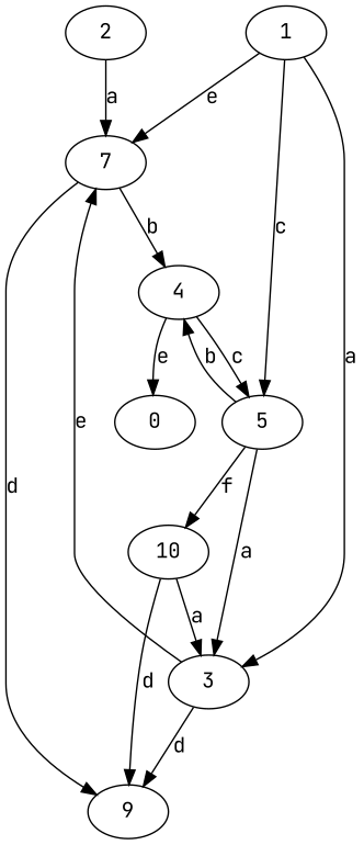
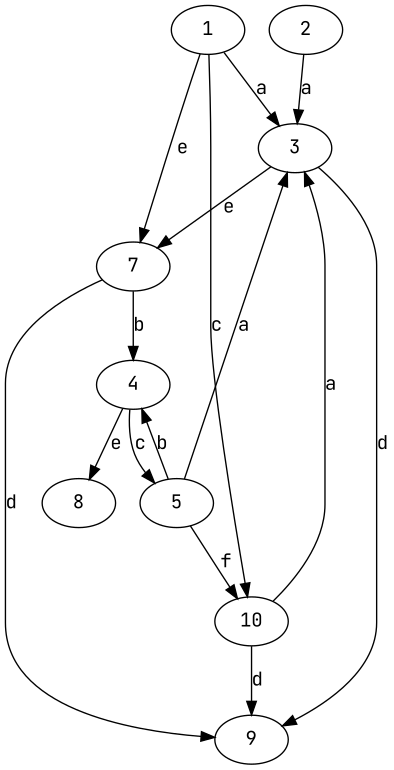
  strict digraph {
    fontname="JetBrains Mono"
    node [fontname="JetBrains Mono"]
    edge [fontname="JetBrains Mono"]
    2
    3
    n3 [label=9]
    7
    4
    5
-   8 [label=0]
+   8
    10
    1
-   2 -> 7 [label=a]
+   2 -> 3 [label=a]
    3 -> n3 [label=d]
    3 -> 7 [label=e]
    7 -> n3 [label=d]
    7 -> 4 [label=b]
    4 -> 5 [label=c]
    4 -> 8 [label=e]
    5 -> 3 [label=a]
    5 -> 4 [label=b]
    5 -> 10 [label=f]
    10 -> 3 [label=a]
    10 -> n3 [label=d]
    1 -> 3 [label=a]
    1 -> 7 [label=e]
-   1 -> 5 [label=c]
+   1 -> 10 [label=c]
  }
